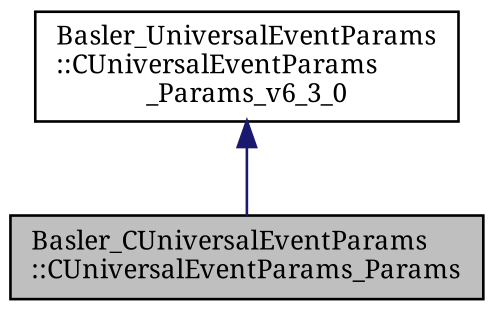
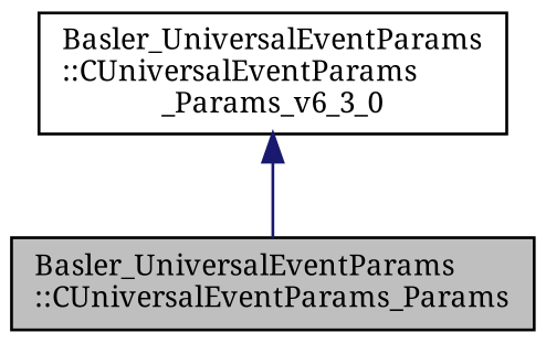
  digraph {
    fontname="Noto Serif"
    node [color=black fontname="Noto Serif" fontsize=10 shape=record style=filled]
-   n1 [fillcolor=grey75 fontcolor=black height=0.2 label="Basler_CUniversalEventParams\l::CUniversalEventParams_Params" width=0.4]
+   n1 [fillcolor=grey75 fontcolor=black height=0.2 label="Basler_UniversalEventParams\l::CUniversalEventParams_Params" width=0.4]
    n2 [fillcolor=white height=0.2 label="Basler_UniversalEventParams\l::CUniversalEventParams\l_Params_v6_3_0" width=0.4]
    n2 -> n1 [color=midnightblue dir=back fontname="Noto Serif" fontsize=10 labelfontname=Helvetica labelfontsize=10 style=solid]
  }
